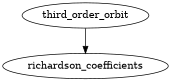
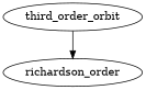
  digraph {
    third_order_orbit
-   richardson_coefficients
+   richardson_coefficients [label=richardson_order]
    third_order_orbit -> richardson_coefficients
  }
